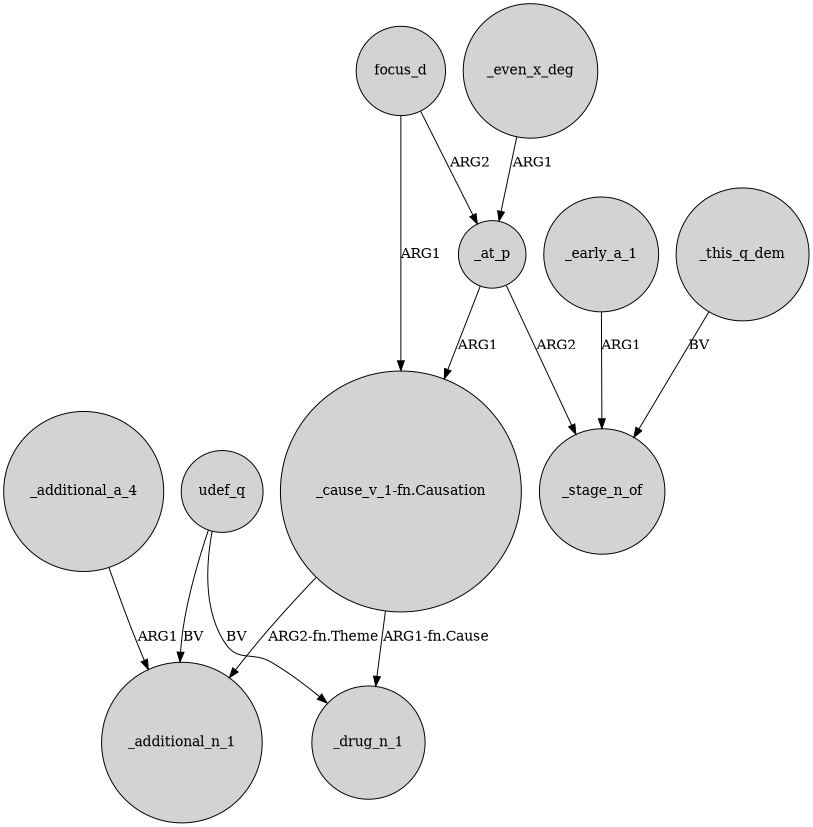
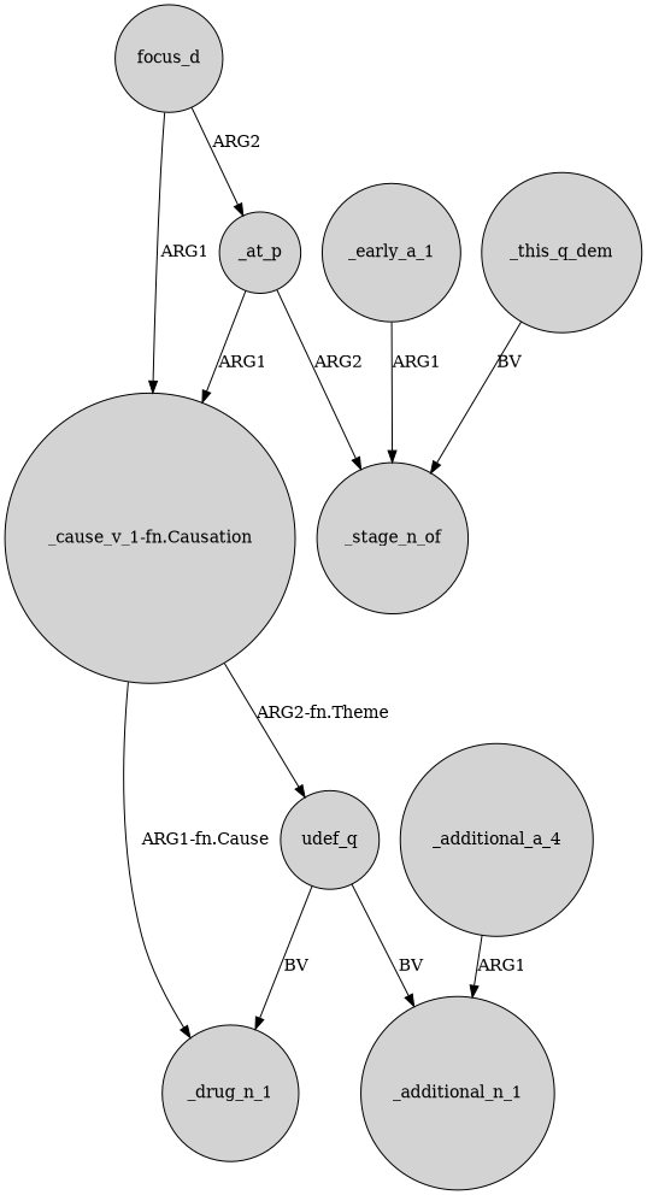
  digraph {
    node [shape=circle style=filled]
    focus_d
    "_cause_v_1-fn.Causation"
    _at_p
    n4 [label=_additional_n_1]
    _drug_n_1
    _stage_n_of
    udef_q
    _early_a_1
    n9 [label=_additional_a_4]
-   _even_x_deg
    _this_q_dem
    focus_d -> "_cause_v_1-fn.Causation" [label=ARG1]
    focus_d -> _at_p [label=ARG2]
-   "_cause_v_1-fn.Causation" -> n4 [label="ARG2-fn.Theme"]
+   "_cause_v_1-fn.Causation" -> udef_q [label="ARG2-fn.Theme"]
    "_cause_v_1-fn.Causation" -> _drug_n_1 [label="ARG1-fn.Cause"]
    _at_p -> "_cause_v_1-fn.Causation" [label=ARG1]
    _at_p -> _stage_n_of [label=ARG2]
    udef_q -> n4 [label=BV]
    udef_q -> _drug_n_1 [label=BV]
    _early_a_1 -> _stage_n_of [label=ARG1]
    n9 -> n4 [label=ARG1]
-   _even_x_deg -> _at_p [label=ARG1]
    _this_q_dem -> _stage_n_of [label=BV]
  }
